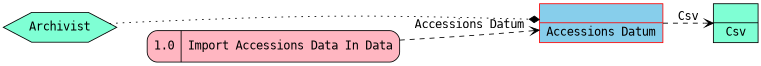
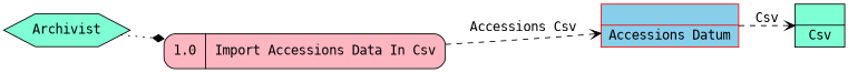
  digraph {
    fontname="DejaVu Sans Mono"
    rankdir=LR
    node [fillcolor=aquamarine fontname="DejaVu Sans Mono" shape=record style=filled]
    edge [arrowhead=vee fontname="DejaVu Sans Mono" style=dashed]
    n1 [label="<f0>  |<f1> Csv "]
    n2 [color=red fillcolor=skyblue label="<f0>  |<f1> Accessions Datum "]
    n3 [label=Archivist shape=hexagon]
-   n4 [fillcolor=lightpink label="{<f0> 1.0|<f1> Import Accessions Data In Data }" shape=Mrecord]
+   n4 [fillcolor=lightpink label="{<f0> 1.0|<f1> Import Accessions Data In Csv }" shape=Mrecord]
    n2 -> n1 [label=Csv]
-   n3 -> n2 [arrowhead=diamond style=dotted]
-   n4 -> n2 [label="Accessions Datum"]
+   n3 -> n4 [arrowhead=diamond style=dotted]
+   n4 -> n2 [label="Accessions Csv"]
  }
